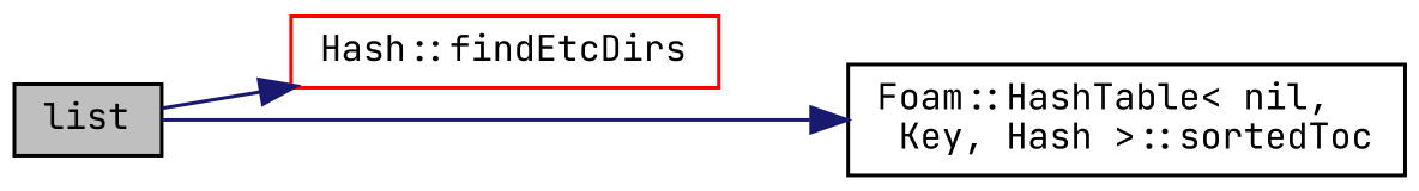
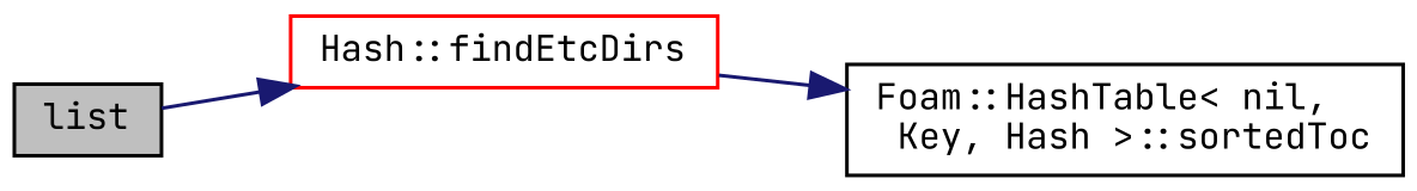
  digraph {
    fontname="JetBrains Mono"
    rankdir=LR
    node [color=black fontname="JetBrains Mono" fontsize=10 shape=record]
    edge [color=midnightblue fontname="JetBrains Mono" fontsize=10 labelfontname=Helvetica labelfontsize=10 style=solid]
    n1 [fillcolor=grey75 fontcolor=black height=0.2 label=list style=filled width=0.4]
    n2 [color=red height=0.2 label="Hash::findEtcDirs" width=0.4]
    n3 [height=0.2 label="Foam::HashTable\< nil,\l Key, Hash \>::sortedToc" width=0.4]
    n1 -> n2
-   n1 -> n3
+   n2 -> n3
  }
